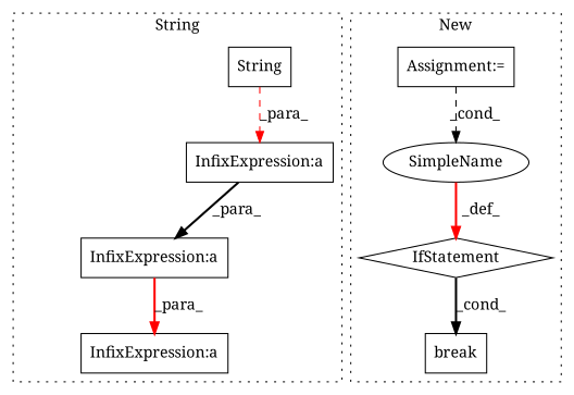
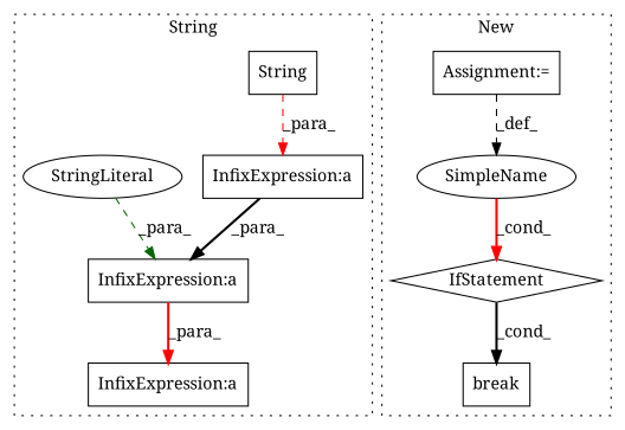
  digraph {
    fontname="Noto Serif"
    node [a=27 fontname="Noto Serif" l=3 shape=box]
    edge [color=red fontname="Noto Serif" style=bold]
    n1 [a=32 l="7,1" label=String s="5511,5531"]
    n2 [label="InfixExpression:a" s=5556]
+   n3 [a=45 label=StringLiteral s=5559 shape=ellipse]
    n4 [label="InfixExpression:a" s=5586]
    n5 [label="InfixExpression:a" s=5533]
    n6 [a=10 l=6 label=break s=6440]
    n7 [a=7 l=2 label="Assignment:=" s=4972]
    n8 [a=25 l="4,2" label=IfStatement s="6401,6428" shape=diamond]
    n9 [a=42 label=SimpleName shape=ellipse l=""]
    subgraph cluster_1 {
      label=String
      style=dotted
      n1
      n2
+     n3
      n4
      n5
    }
    subgraph cluster_2 {
      label=New
      style=dotted
      n6
      n7
      n8
      n9
    }
    n1 -> n5 [label=_para_ style=dashed]
    n2 -> n4 [label=_para_]
+   n3 -> n2 [color=darkgreen label=_para_ style=dashed]
    n5 -> n2 [color=black label=_para_]
-   n7 -> n9 [color=black label=_cond_ style=dashed]
+   n7 -> n9 [color=black label=_def_ style=dashed]
    n8 -> n6 [color=black label=_cond_]
-   n9 -> n8 [label=_def_]
+   n9 -> n8 [label=_cond_]
  }
